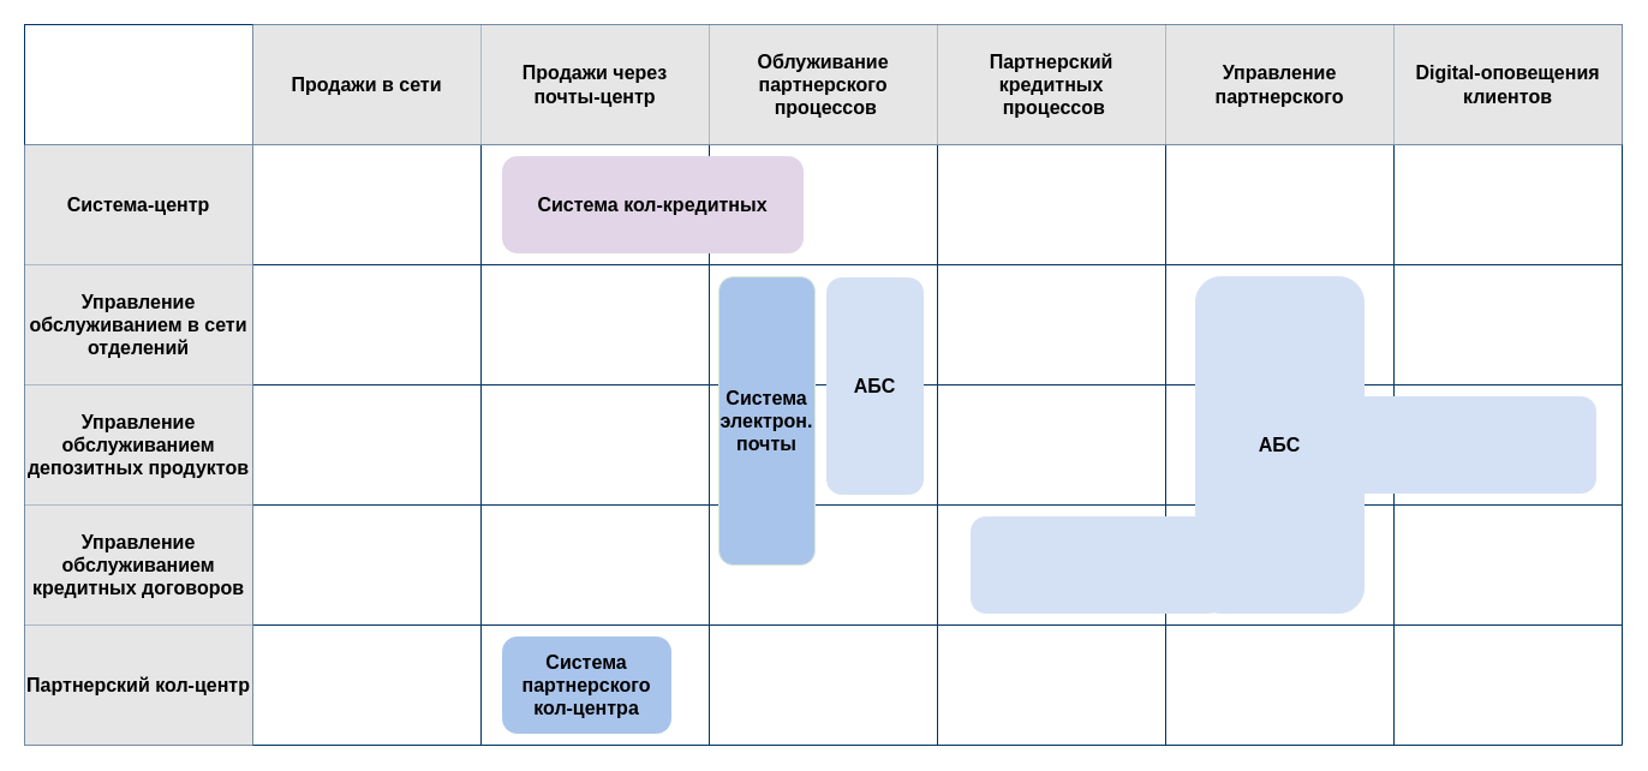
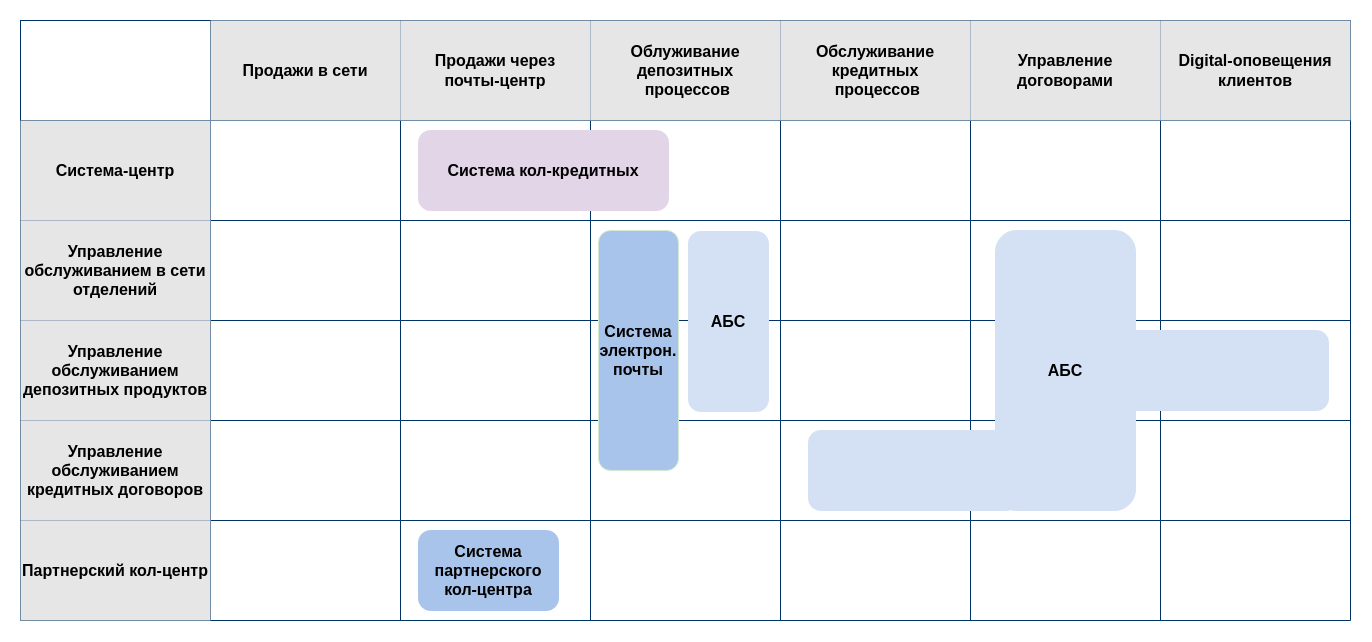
  <mxCell id="0" />
  <mxCell id="1" parent="0" />
  <mxCell id="2" value="" style="shape=table;startSize=0;container=1;collapsible=0;childLayout=tableLayout;fontSize=16;strokeColor=#003366;" vertex="1" parent="1"><mxGeometry x="20" y="20" width="1330" height="600" as="geometry" /></mxCell>
  <mxCell id="3" value="" style="shape=tableRow;horizontal=0;startSize=0;swimlaneHead=0;swimlaneBody=0;strokeColor=inherit;top=0;left=0;bottom=0;right=0;collapsible=0;dropTarget=0;fillColor=none;points=[[0,0.5],[1,0.5]];portConstraint=eastwest;fontSize=16;" vertex="1" parent="2"><mxGeometry width="1330" height="100" as="geometry" /></mxCell>
  <mxCell id="4" value="" style="shape=partialRectangle;html=1;whiteSpace=wrap;connectable=0;strokeColor=inherit;overflow=hidden;fillColor=none;top=0;left=0;bottom=0;right=0;pointerEvents=1;fontSize=16;" vertex="1" parent="3"><mxGeometry width="190" height="100" as="geometry"><mxRectangle width="190" height="100" as="alternateBounds" /></mxGeometry></mxCell>
  <mxCell id="5" value="П&lt;span style=&quot;background-color: transparent; color: light-dark(rgb(0, 0, 0), rgb(255, 255, 255));&quot;&gt;родажи в сети&lt;/span&gt;" style="shape=partialRectangle;html=1;whiteSpace=wrap;connectable=0;strokeColor=inherit;overflow=hidden;fillColor=#E6E6E6;top=0;left=0;bottom=0;right=0;pointerEvents=1;fontSize=16;fontStyle=1" vertex="1" parent="3"><mxGeometry x="190" width="190" height="100" as="geometry"><mxRectangle width="190" height="100" as="alternateBounds" /></mxGeometry></mxCell>
  <mxCell id="6" value="Продажи через&lt;div&gt;почты-центр&lt;/div&gt;" style="shape=partialRectangle;html=1;whiteSpace=wrap;connectable=0;strokeColor=inherit;overflow=hidden;fillColor=#E6E6E6;top=0;left=0;bottom=0;right=0;pointerEvents=1;fontSize=16;fontStyle=1" vertex="1" parent="3"><mxGeometry x="380" width="190" height="100" as="geometry"><mxRectangle width="190" height="100" as="alternateBounds" /></mxGeometry></mxCell>
- <mxCell id="7" value="Облуживание партнерского&lt;div&gt;&amp;nbsp;процессов&lt;/div&gt;" style="shape=partialRectangle;html=1;whiteSpace=wrap;connectable=0;strokeColor=inherit;overflow=hidden;fillColor=#E6E6E6;top=0;left=0;bottom=0;right=0;pointerEvents=1;fontSize=16;fontStyle=1" vertex="1" parent="3"><mxGeometry x="570" width="190" height="100" as="geometry"><mxRectangle width="190" height="100" as="alternateBounds" /></mxGeometry></mxCell>
- <mxCell id="8" value="Партнерский кредитных&lt;div&gt;&amp;nbsp;процессов&lt;/div&gt;" style="shape=partialRectangle;html=1;whiteSpace=wrap;connectable=0;strokeColor=inherit;overflow=hidden;fillColor=#E6E6E6;top=0;left=0;bottom=0;right=0;pointerEvents=1;fontSize=16;fontStyle=1" vertex="1" parent="3"><mxGeometry x="760" width="190" height="100" as="geometry"><mxRectangle width="190" height="100" as="alternateBounds" /></mxGeometry></mxCell>
- <mxCell id="9" value="Управление партнерского" style="shape=partialRectangle;html=1;whiteSpace=wrap;connectable=0;strokeColor=inherit;overflow=hidden;fillColor=#E6E6E6;top=0;left=0;bottom=0;right=0;pointerEvents=1;fontSize=16;fontStyle=1" vertex="1" parent="3"><mxGeometry x="950" width="190" height="100" as="geometry"><mxRectangle width="190" height="100" as="alternateBounds" /></mxGeometry></mxCell>
+ <mxCell id="7" value="Облуживание депозитных&lt;div&gt;&amp;nbsp;процессов&lt;/div&gt;" style="shape=partialRectangle;html=1;whiteSpace=wrap;connectable=0;strokeColor=inherit;overflow=hidden;fillColor=#E6E6E6;top=0;left=0;bottom=0;right=0;pointerEvents=1;fontSize=16;fontStyle=1" vertex="1" parent="3"><mxGeometry x="570" width="190" height="100" as="geometry"><mxRectangle width="190" height="100" as="alternateBounds" /></mxGeometry></mxCell>
+ <mxCell id="8" value="Обслуживание кредитных&lt;div&gt;&amp;nbsp;процессов&lt;/div&gt;" style="shape=partialRectangle;html=1;whiteSpace=wrap;connectable=0;strokeColor=inherit;overflow=hidden;fillColor=#E6E6E6;top=0;left=0;bottom=0;right=0;pointerEvents=1;fontSize=16;fontStyle=1" vertex="1" parent="3"><mxGeometry x="760" width="190" height="100" as="geometry"><mxRectangle width="190" height="100" as="alternateBounds" /></mxGeometry></mxCell>
+ <mxCell id="9" value="Управление договорами" style="shape=partialRectangle;html=1;whiteSpace=wrap;connectable=0;strokeColor=inherit;overflow=hidden;fillColor=#E6E6E6;top=0;left=0;bottom=0;right=0;pointerEvents=1;fontSize=16;fontStyle=1" vertex="1" parent="3"><mxGeometry x="950" width="190" height="100" as="geometry"><mxRectangle width="190" height="100" as="alternateBounds" /></mxGeometry></mxCell>
  <mxCell id="10" value="Digital-оповещения клиентов" style="shape=partialRectangle;html=1;whiteSpace=wrap;connectable=0;strokeColor=inherit;overflow=hidden;fillColor=#E6E6E6;top=0;left=0;bottom=0;right=0;pointerEvents=1;fontSize=16;fontStyle=1" vertex="1" parent="3"><mxGeometry x="1140" width="190" height="100" as="geometry"><mxRectangle width="190" height="100" as="alternateBounds" /></mxGeometry></mxCell>
  <mxCell id="11" value="" style="shape=tableRow;horizontal=0;startSize=0;swimlaneHead=0;swimlaneBody=0;strokeColor=inherit;top=0;left=0;bottom=0;right=0;collapsible=0;dropTarget=0;fillColor=none;points=[[0,0.5],[1,0.5]];portConstraint=eastwest;fontSize=16;" vertex="1" parent="2"><mxGeometry y="100" width="1330" height="100" as="geometry" /></mxCell>
  <mxCell id="12" value="Система-центр" style="shape=partialRectangle;html=1;whiteSpace=wrap;connectable=0;strokeColor=inherit;overflow=hidden;fillColor=#E6E6E6;top=0;left=0;bottom=0;right=0;pointerEvents=1;fontSize=16;fontStyle=1" vertex="1" parent="11"><mxGeometry width="190" height="100" as="geometry"><mxRectangle width="190" height="100" as="alternateBounds" /></mxGeometry></mxCell>
  <mxCell id="13" value="" style="shape=partialRectangle;html=1;whiteSpace=wrap;connectable=0;strokeColor=inherit;overflow=hidden;fillColor=none;top=0;left=0;bottom=0;right=0;pointerEvents=1;fontSize=16;" vertex="1" parent="11"><mxGeometry x="190" width="190" height="100" as="geometry"><mxRectangle width="190" height="100" as="alternateBounds" /></mxGeometry></mxCell>
  <mxCell id="14" value="" style="shape=partialRectangle;html=1;whiteSpace=wrap;connectable=0;strokeColor=inherit;overflow=hidden;fillColor=none;top=0;left=0;bottom=0;right=0;pointerEvents=1;fontSize=16;" vertex="1" parent="11"><mxGeometry x="380" width="190" height="100" as="geometry"><mxRectangle width="190" height="100" as="alternateBounds" /></mxGeometry></mxCell>
  <mxCell id="15" style="shape=partialRectangle;html=1;whiteSpace=wrap;connectable=0;strokeColor=inherit;overflow=hidden;fillColor=none;top=0;left=0;bottom=0;right=0;pointerEvents=1;fontSize=16;" vertex="1" parent="11"><mxGeometry x="570" width="190" height="100" as="geometry"><mxRectangle width="190" height="100" as="alternateBounds" /></mxGeometry></mxCell>
  <mxCell id="16" style="shape=partialRectangle;html=1;whiteSpace=wrap;connectable=0;strokeColor=inherit;overflow=hidden;fillColor=none;top=0;left=0;bottom=0;right=0;pointerEvents=1;fontSize=16;" vertex="1" parent="11"><mxGeometry x="760" width="190" height="100" as="geometry"><mxRectangle width="190" height="100" as="alternateBounds" /></mxGeometry></mxCell>
  <mxCell id="17" style="shape=partialRectangle;html=1;whiteSpace=wrap;connectable=0;strokeColor=inherit;overflow=hidden;fillColor=none;top=0;left=0;bottom=0;right=0;pointerEvents=1;fontSize=16;" vertex="1" parent="11"><mxGeometry x="950" width="190" height="100" as="geometry"><mxRectangle width="190" height="100" as="alternateBounds" /></mxGeometry></mxCell>
  <mxCell id="18" style="shape=partialRectangle;html=1;whiteSpace=wrap;connectable=0;strokeColor=inherit;overflow=hidden;fillColor=none;top=0;left=0;bottom=0;right=0;pointerEvents=1;fontSize=16;" vertex="1" parent="11"><mxGeometry x="1140" width="190" height="100" as="geometry"><mxRectangle width="190" height="100" as="alternateBounds" /></mxGeometry></mxCell>
  <mxCell id="19" value="" style="shape=tableRow;horizontal=0;startSize=0;swimlaneHead=0;swimlaneBody=0;strokeColor=inherit;top=0;left=0;bottom=0;right=0;collapsible=0;dropTarget=0;fillColor=none;points=[[0,0.5],[1,0.5]];portConstraint=eastwest;fontSize=16;" vertex="1" parent="2"><mxGeometry y="200" width="1330" height="100" as="geometry" /></mxCell>
  <mxCell id="20" value="Управление обслуживанием в сети отделений" style="shape=partialRectangle;html=1;whiteSpace=wrap;connectable=0;strokeColor=inherit;overflow=hidden;fillColor=#E6E6E6;top=0;left=0;bottom=0;right=0;pointerEvents=1;fontSize=16;labelBackgroundColor=none;labelBorderColor=none;spacing=0;fontStyle=1" vertex="1" parent="19"><mxGeometry width="190" height="100" as="geometry"><mxRectangle width="190" height="100" as="alternateBounds" /></mxGeometry></mxCell>
  <mxCell id="21" value="" style="shape=partialRectangle;html=1;whiteSpace=wrap;connectable=0;strokeColor=inherit;overflow=hidden;fillColor=none;top=0;left=0;bottom=0;right=0;pointerEvents=1;fontSize=16;" vertex="1" parent="19"><mxGeometry x="190" width="190" height="100" as="geometry"><mxRectangle width="190" height="100" as="alternateBounds" /></mxGeometry></mxCell>
  <mxCell id="22" value="" style="shape=partialRectangle;html=1;whiteSpace=wrap;connectable=0;strokeColor=inherit;overflow=hidden;fillColor=none;top=0;left=0;bottom=0;right=0;pointerEvents=1;fontSize=16;" vertex="1" parent="19"><mxGeometry x="380" width="190" height="100" as="geometry"><mxRectangle width="190" height="100" as="alternateBounds" /></mxGeometry></mxCell>
  <mxCell id="23" style="shape=partialRectangle;html=1;whiteSpace=wrap;connectable=0;strokeColor=inherit;overflow=hidden;fillColor=none;top=0;left=0;bottom=0;right=0;pointerEvents=1;fontSize=16;" vertex="1" parent="19"><mxGeometry x="570" width="190" height="100" as="geometry"><mxRectangle width="190" height="100" as="alternateBounds" /></mxGeometry></mxCell>
  <mxCell id="24" style="shape=partialRectangle;html=1;whiteSpace=wrap;connectable=0;strokeColor=inherit;overflow=hidden;fillColor=none;top=0;left=0;bottom=0;right=0;pointerEvents=1;fontSize=16;" vertex="1" parent="19"><mxGeometry x="760" width="190" height="100" as="geometry"><mxRectangle width="190" height="100" as="alternateBounds" /></mxGeometry></mxCell>
  <mxCell id="25" style="shape=partialRectangle;html=1;whiteSpace=wrap;connectable=0;strokeColor=inherit;overflow=hidden;fillColor=none;top=0;left=0;bottom=0;right=0;pointerEvents=1;fontSize=16;" vertex="1" parent="19"><mxGeometry x="950" width="190" height="100" as="geometry"><mxRectangle width="190" height="100" as="alternateBounds" /></mxGeometry></mxCell>
  <mxCell id="26" style="shape=partialRectangle;html=1;whiteSpace=wrap;connectable=0;strokeColor=inherit;overflow=hidden;fillColor=none;top=0;left=0;bottom=0;right=0;pointerEvents=1;fontSize=16;" vertex="1" parent="19"><mxGeometry x="1140" width="190" height="100" as="geometry"><mxRectangle width="190" height="100" as="alternateBounds" /></mxGeometry></mxCell>
  <mxCell id="27" style="shape=tableRow;horizontal=0;startSize=0;swimlaneHead=0;swimlaneBody=0;strokeColor=inherit;top=0;left=0;bottom=0;right=0;collapsible=0;dropTarget=0;fillColor=none;points=[[0,0.5],[1,0.5]];portConstraint=eastwest;fontSize=16;" vertex="1" parent="2"><mxGeometry y="300" width="1330" height="100" as="geometry" /></mxCell>
  <mxCell id="28" value="Управление обслуживанием депозитных продуктов" style="shape=partialRectangle;html=1;whiteSpace=wrap;connectable=0;strokeColor=inherit;overflow=hidden;fillColor=#E6E6E6;top=0;left=0;bottom=0;right=0;pointerEvents=1;fontSize=16;fontStyle=1" vertex="1" parent="27"><mxGeometry width="190" height="100" as="geometry"><mxRectangle width="190" height="100" as="alternateBounds" /></mxGeometry></mxCell>
  <mxCell id="29" style="shape=partialRectangle;html=1;whiteSpace=wrap;connectable=0;strokeColor=inherit;overflow=hidden;fillColor=none;top=0;left=0;bottom=0;right=0;pointerEvents=1;fontSize=16;" vertex="1" parent="27"><mxGeometry x="190" width="190" height="100" as="geometry"><mxRectangle width="190" height="100" as="alternateBounds" /></mxGeometry></mxCell>
  <mxCell id="30" style="shape=partialRectangle;html=1;whiteSpace=wrap;connectable=0;strokeColor=inherit;overflow=hidden;fillColor=none;top=0;left=0;bottom=0;right=0;pointerEvents=1;fontSize=16;" vertex="1" parent="27"><mxGeometry x="380" width="190" height="100" as="geometry"><mxRectangle width="190" height="100" as="alternateBounds" /></mxGeometry></mxCell>
  <mxCell id="31" style="shape=partialRectangle;html=1;whiteSpace=wrap;connectable=0;strokeColor=inherit;overflow=hidden;fillColor=none;top=0;left=0;bottom=0;right=0;pointerEvents=1;fontSize=16;" vertex="1" parent="27"><mxGeometry x="570" width="190" height="100" as="geometry"><mxRectangle width="190" height="100" as="alternateBounds" /></mxGeometry></mxCell>
  <mxCell id="32" style="shape=partialRectangle;html=1;whiteSpace=wrap;connectable=0;strokeColor=inherit;overflow=hidden;fillColor=none;top=0;left=0;bottom=0;right=0;pointerEvents=1;fontSize=16;" vertex="1" parent="27"><mxGeometry x="760" width="190" height="100" as="geometry"><mxRectangle width="190" height="100" as="alternateBounds" /></mxGeometry></mxCell>
  <mxCell id="33" style="shape=partialRectangle;html=1;whiteSpace=wrap;connectable=0;strokeColor=inherit;overflow=hidden;fillColor=none;top=0;left=0;bottom=0;right=0;pointerEvents=1;fontSize=16;" vertex="1" parent="27"><mxGeometry x="950" width="190" height="100" as="geometry"><mxRectangle width="190" height="100" as="alternateBounds" /></mxGeometry></mxCell>
  <mxCell id="34" style="shape=partialRectangle;html=1;whiteSpace=wrap;connectable=0;strokeColor=inherit;overflow=hidden;fillColor=none;top=0;left=0;bottom=0;right=0;pointerEvents=1;fontSize=16;" vertex="1" parent="27"><mxGeometry x="1140" width="190" height="100" as="geometry"><mxRectangle width="190" height="100" as="alternateBounds" /></mxGeometry></mxCell>
  <mxCell id="35" style="shape=tableRow;horizontal=0;startSize=0;swimlaneHead=0;swimlaneBody=0;strokeColor=inherit;top=0;left=0;bottom=0;right=0;collapsible=0;dropTarget=0;fillColor=none;points=[[0,0.5],[1,0.5]];portConstraint=eastwest;fontSize=16;" vertex="1" parent="2"><mxGeometry y="400" width="1330" height="100" as="geometry" /></mxCell>
  <mxCell id="36" value="Управление обслуживанием кредитных договоров" style="shape=partialRectangle;html=1;whiteSpace=wrap;connectable=0;strokeColor=inherit;overflow=hidden;fillColor=#E6E6E6;top=0;left=0;bottom=0;right=0;pointerEvents=1;fontSize=16;fontStyle=1" vertex="1" parent="35"><mxGeometry width="190" height="100" as="geometry"><mxRectangle width="190" height="100" as="alternateBounds" /></mxGeometry></mxCell>
  <mxCell id="37" style="shape=partialRectangle;html=1;whiteSpace=wrap;connectable=0;strokeColor=inherit;overflow=hidden;fillColor=none;top=0;left=0;bottom=0;right=0;pointerEvents=1;fontSize=16;" vertex="1" parent="35"><mxGeometry x="190" width="190" height="100" as="geometry"><mxRectangle width="190" height="100" as="alternateBounds" /></mxGeometry></mxCell>
  <mxCell id="38" style="shape=partialRectangle;html=1;whiteSpace=wrap;connectable=0;strokeColor=inherit;overflow=hidden;fillColor=none;top=0;left=0;bottom=0;right=0;pointerEvents=1;fontSize=16;" vertex="1" parent="35"><mxGeometry x="380" width="190" height="100" as="geometry"><mxRectangle width="190" height="100" as="alternateBounds" /></mxGeometry></mxCell>
  <mxCell id="39" style="shape=partialRectangle;html=1;whiteSpace=wrap;connectable=0;strokeColor=inherit;overflow=hidden;fillColor=none;top=0;left=0;bottom=0;right=0;pointerEvents=1;fontSize=16;" vertex="1" parent="35"><mxGeometry x="570" width="190" height="100" as="geometry"><mxRectangle width="190" height="100" as="alternateBounds" /></mxGeometry></mxCell>
  <mxCell id="40" style="shape=partialRectangle;html=1;whiteSpace=wrap;connectable=0;strokeColor=inherit;overflow=hidden;fillColor=none;top=0;left=0;bottom=0;right=0;pointerEvents=1;fontSize=16;" vertex="1" parent="35"><mxGeometry x="760" width="190" height="100" as="geometry"><mxRectangle width="190" height="100" as="alternateBounds" /></mxGeometry></mxCell>
  <mxCell id="41" style="shape=partialRectangle;html=1;whiteSpace=wrap;connectable=0;strokeColor=inherit;overflow=hidden;fillColor=none;top=0;left=0;bottom=0;right=0;pointerEvents=1;fontSize=16;" vertex="1" parent="35"><mxGeometry x="950" width="190" height="100" as="geometry"><mxRectangle width="190" height="100" as="alternateBounds" /></mxGeometry></mxCell>
  <mxCell id="42" style="shape=partialRectangle;html=1;whiteSpace=wrap;connectable=0;strokeColor=inherit;overflow=hidden;fillColor=none;top=0;left=0;bottom=0;right=0;pointerEvents=1;fontSize=16;" vertex="1" parent="35"><mxGeometry x="1140" width="190" height="100" as="geometry"><mxRectangle width="190" height="100" as="alternateBounds" /></mxGeometry></mxCell>
  <mxCell id="43" style="shape=tableRow;horizontal=0;startSize=0;swimlaneHead=0;swimlaneBody=0;strokeColor=inherit;top=0;left=0;bottom=0;right=0;collapsible=0;dropTarget=0;fillColor=none;points=[[0,0.5],[1,0.5]];portConstraint=eastwest;fontSize=16;" vertex="1" parent="2"><mxGeometry y="500" width="1330" height="100" as="geometry" /></mxCell>
  <mxCell id="44" value="Партнерский кол-центр" style="shape=partialRectangle;html=1;whiteSpace=wrap;connectable=0;strokeColor=inherit;overflow=hidden;fillColor=#E6E6E6;top=0;left=0;bottom=0;right=0;pointerEvents=1;fontSize=16;fontStyle=1" vertex="1" parent="43"><mxGeometry width="190" height="100" as="geometry"><mxRectangle width="190" height="100" as="alternateBounds" /></mxGeometry></mxCell>
  <mxCell id="45" style="shape=partialRectangle;html=1;whiteSpace=wrap;connectable=0;strokeColor=inherit;overflow=hidden;fillColor=none;top=0;left=0;bottom=0;right=0;pointerEvents=1;fontSize=16;" vertex="1" parent="43"><mxGeometry x="190" width="190" height="100" as="geometry"><mxRectangle width="190" height="100" as="alternateBounds" /></mxGeometry></mxCell>
  <mxCell id="46" style="shape=partialRectangle;html=1;whiteSpace=wrap;connectable=0;strokeColor=inherit;overflow=hidden;fillColor=none;top=0;left=0;bottom=0;right=0;pointerEvents=1;fontSize=16;" vertex="1" parent="43"><mxGeometry x="380" width="190" height="100" as="geometry"><mxRectangle width="190" height="100" as="alternateBounds" /></mxGeometry></mxCell>
  <mxCell id="47" style="shape=partialRectangle;html=1;whiteSpace=wrap;connectable=0;strokeColor=inherit;overflow=hidden;fillColor=none;top=0;left=0;bottom=0;right=0;pointerEvents=1;fontSize=16;" vertex="1" parent="43"><mxGeometry x="570" width="190" height="100" as="geometry"><mxRectangle width="190" height="100" as="alternateBounds" /></mxGeometry></mxCell>
  <mxCell id="48" style="shape=partialRectangle;html=1;whiteSpace=wrap;connectable=0;strokeColor=inherit;overflow=hidden;fillColor=none;top=0;left=0;bottom=0;right=0;pointerEvents=1;fontSize=16;" vertex="1" parent="43"><mxGeometry x="760" width="190" height="100" as="geometry"><mxRectangle width="190" height="100" as="alternateBounds" /></mxGeometry></mxCell>
  <mxCell id="49" style="shape=partialRectangle;html=1;whiteSpace=wrap;connectable=0;strokeColor=inherit;overflow=hidden;fillColor=none;top=0;left=0;bottom=0;right=0;pointerEvents=1;fontSize=16;" vertex="1" parent="43"><mxGeometry x="950" width="190" height="100" as="geometry"><mxRectangle width="190" height="100" as="alternateBounds" /></mxGeometry></mxCell>
  <mxCell id="50" style="shape=partialRectangle;html=1;whiteSpace=wrap;connectable=0;strokeColor=inherit;overflow=hidden;fillColor=none;top=0;left=0;bottom=0;right=0;pointerEvents=1;fontSize=16;" vertex="1" parent="43"><mxGeometry x="1140" width="190" height="100" as="geometry"><mxRectangle width="190" height="100" as="alternateBounds" /></mxGeometry></mxCell>
  <mxCell id="51" value="Система партнерского кол-центра" style="rounded=1;whiteSpace=wrap;html=1;fontSize=16;fontStyle=1;fillColor=#A9C4EB;strokeColor=#A9C4EB;" vertex="1" parent="1"><mxGeometry x="418" y="530" width="140" height="80" as="geometry" /></mxCell>
  <mxCell id="52" value="" style="rounded=1;whiteSpace=wrap;html=1;fontSize=16;fontStyle=1;fillColor=#D4E1F5;strokeColor=#D4E1F5;" vertex="1" parent="1"><mxGeometry x="1118" y="330" width="210" height="80" as="geometry" /></mxCell>
  <mxCell id="53" value="АБС" style="rounded=1;whiteSpace=wrap;html=1;fontSize=16;fontStyle=1;fillColor=#D4E1F5;strokeColor=#D4E1F5;" vertex="1" parent="1"><mxGeometry x="995" y="230" width="140" height="280" as="geometry" /></mxCell>
  <mxCell id="54" value="" style="rounded=1;whiteSpace=wrap;html=1;fontSize=16;fontStyle=1;fillColor=#D4E1F5;strokeColor=#D4E1F5;" vertex="1" parent="1"><mxGeometry x="808" y="430" width="210" height="80" as="geometry" /></mxCell>
  <mxCell id="55" value="АБС" style="rounded=1;whiteSpace=wrap;html=1;fontSize=16;fontStyle=1;fillColor=#D4E1F5;strokeColor=#D4E1F5;" vertex="1" parent="1"><mxGeometry x="688" y="231" width="80" height="180" as="geometry" /></mxCell>
  <mxCell id="56" value="Система кол-кредитных" style="rounded=1;whiteSpace=wrap;html=1;fontSize=16;fontStyle=1;fillColor=#E1D5E7;strokeColor=#E1D5E7;" vertex="1" parent="1"><mxGeometry x="418" y="130" width="250" height="80" as="geometry" /></mxCell>
  <mxCell id="57" value="Система электрон.&lt;div&gt;почты&lt;/div&gt;" style="rounded=1;whiteSpace=wrap;html=1;fontSize=16;fontStyle=1;fillColor=#a9c4eb;strokeColor=#D5E8D4;" vertex="1" parent="1"><mxGeometry x="598" y="230" width="80" height="240" as="geometry" /></mxCell>
